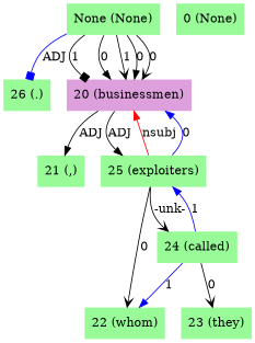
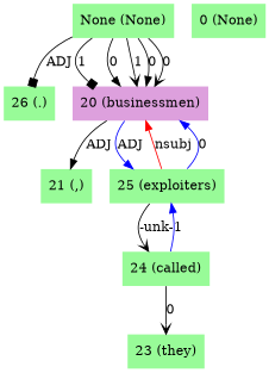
  digraph {
    node [color=brown fillcolor=palegreen shape=plaintext style=filled]
    edge [arrowhead=normal dir=forward]
    n1 [label="None (None)"]
    n2 [color=darkorange label="26 (.)"]
    n3 [fillcolor=plum label="20 (businessmen)"]
    n4 [label="21 (,)"]
    n5 [label="25 (exploiters)"]
-   n6 [label="22 (whom)"]
    n7 [color=darkorange label="24 (called)"]
    n8 [label="0 (None)"]
    n9 [label="23 (they)"]
-   n1 -> n2 [arrowhead=box label=ADJ color=blue]
+   n1 -> n2 [arrowhead=box label=ADJ]
    n1 -> n3 [arrowhead=box label=1]
    n1 -> n3 [label=0]
    n1 -> n3 [arrowhead=vee label=1]
    n1 -> n3 [label=0]
    n1 -> n3 [arrowhead=vee label=0]
    n3 -> n4 [label=ADJ]
-   n3 -> n5 [label=ADJ]
+   n3 -> n5 [label=ADJ color=blue]
    n5 -> n3 [color=red label=nsubj]
    n5 -> n3 [color=blue label=0]
-   n5 -> n6 [arrowhead=vee label=0]
    n5 -> n7 [arrowhead=vee label="-unk-"]
    n7 -> n5 [color=blue label=1]
-   n7 -> n6 [color=blue label=1]
    n7 -> n9 [arrowhead=vee label=0]
  }
